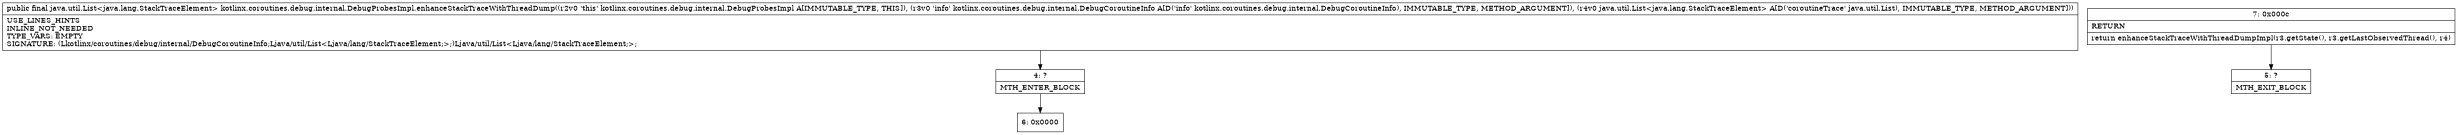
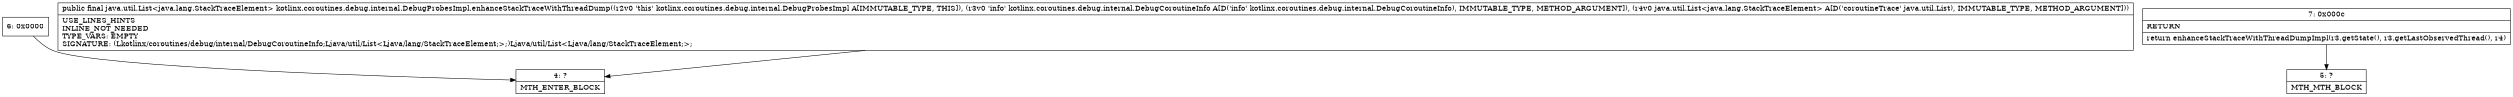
  digraph {
    node [shape=record]
    n1 [label="{4\:\ ?|MTH_ENTER_BLOCK\l}"]
    n2 [label="{6\:\ 0x0000}"]
    n3 [label="{7\:\ 0x000c|RETURN\l|return enhanceStackTraceWithThreadDumpImpl(r3.getState(), r3.getLastObservedThread(), r4)\l}"]
-   n4 [label="{5\:\ ?|MTH_EXIT_BLOCK\l}"]
+   n4 [label="{5\:\ ?|MTH_MTH_BLOCK\l}"]
    n5 [label="{public final java.util.List\<java.lang.StackTraceElement\> kotlinx.coroutines.debug.internal.DebugProbesImpl.enhanceStackTraceWithThreadDump((r2v0 'this' kotlinx.coroutines.debug.internal.DebugProbesImpl A[IMMUTABLE_TYPE, THIS]), (r3v0 'info' kotlinx.coroutines.debug.internal.DebugCoroutineInfo A[D('info' kotlinx.coroutines.debug.internal.DebugCoroutineInfo), IMMUTABLE_TYPE, METHOD_ARGUMENT]), (r4v0 java.util.List\<java.lang.StackTraceElement\> A[D('coroutineTrace' java.util.List), IMMUTABLE_TYPE, METHOD_ARGUMENT]))  | USE_LINES_HINTS\lINLINE_NOT_NEEDED\lTYPE_VARS: EMPTY\lSIGNATURE: (Lkotlinx\/coroutines\/debug\/internal\/DebugCoroutineInfo;Ljava\/util\/List\<Ljava\/lang\/StackTraceElement;\>;)Ljava\/util\/List\<Ljava\/lang\/StackTraceElement;\>;\l}"]
-   n1 -> n2
+   n2 -> n1
    n3 -> n4
    n5 -> n1
  }
